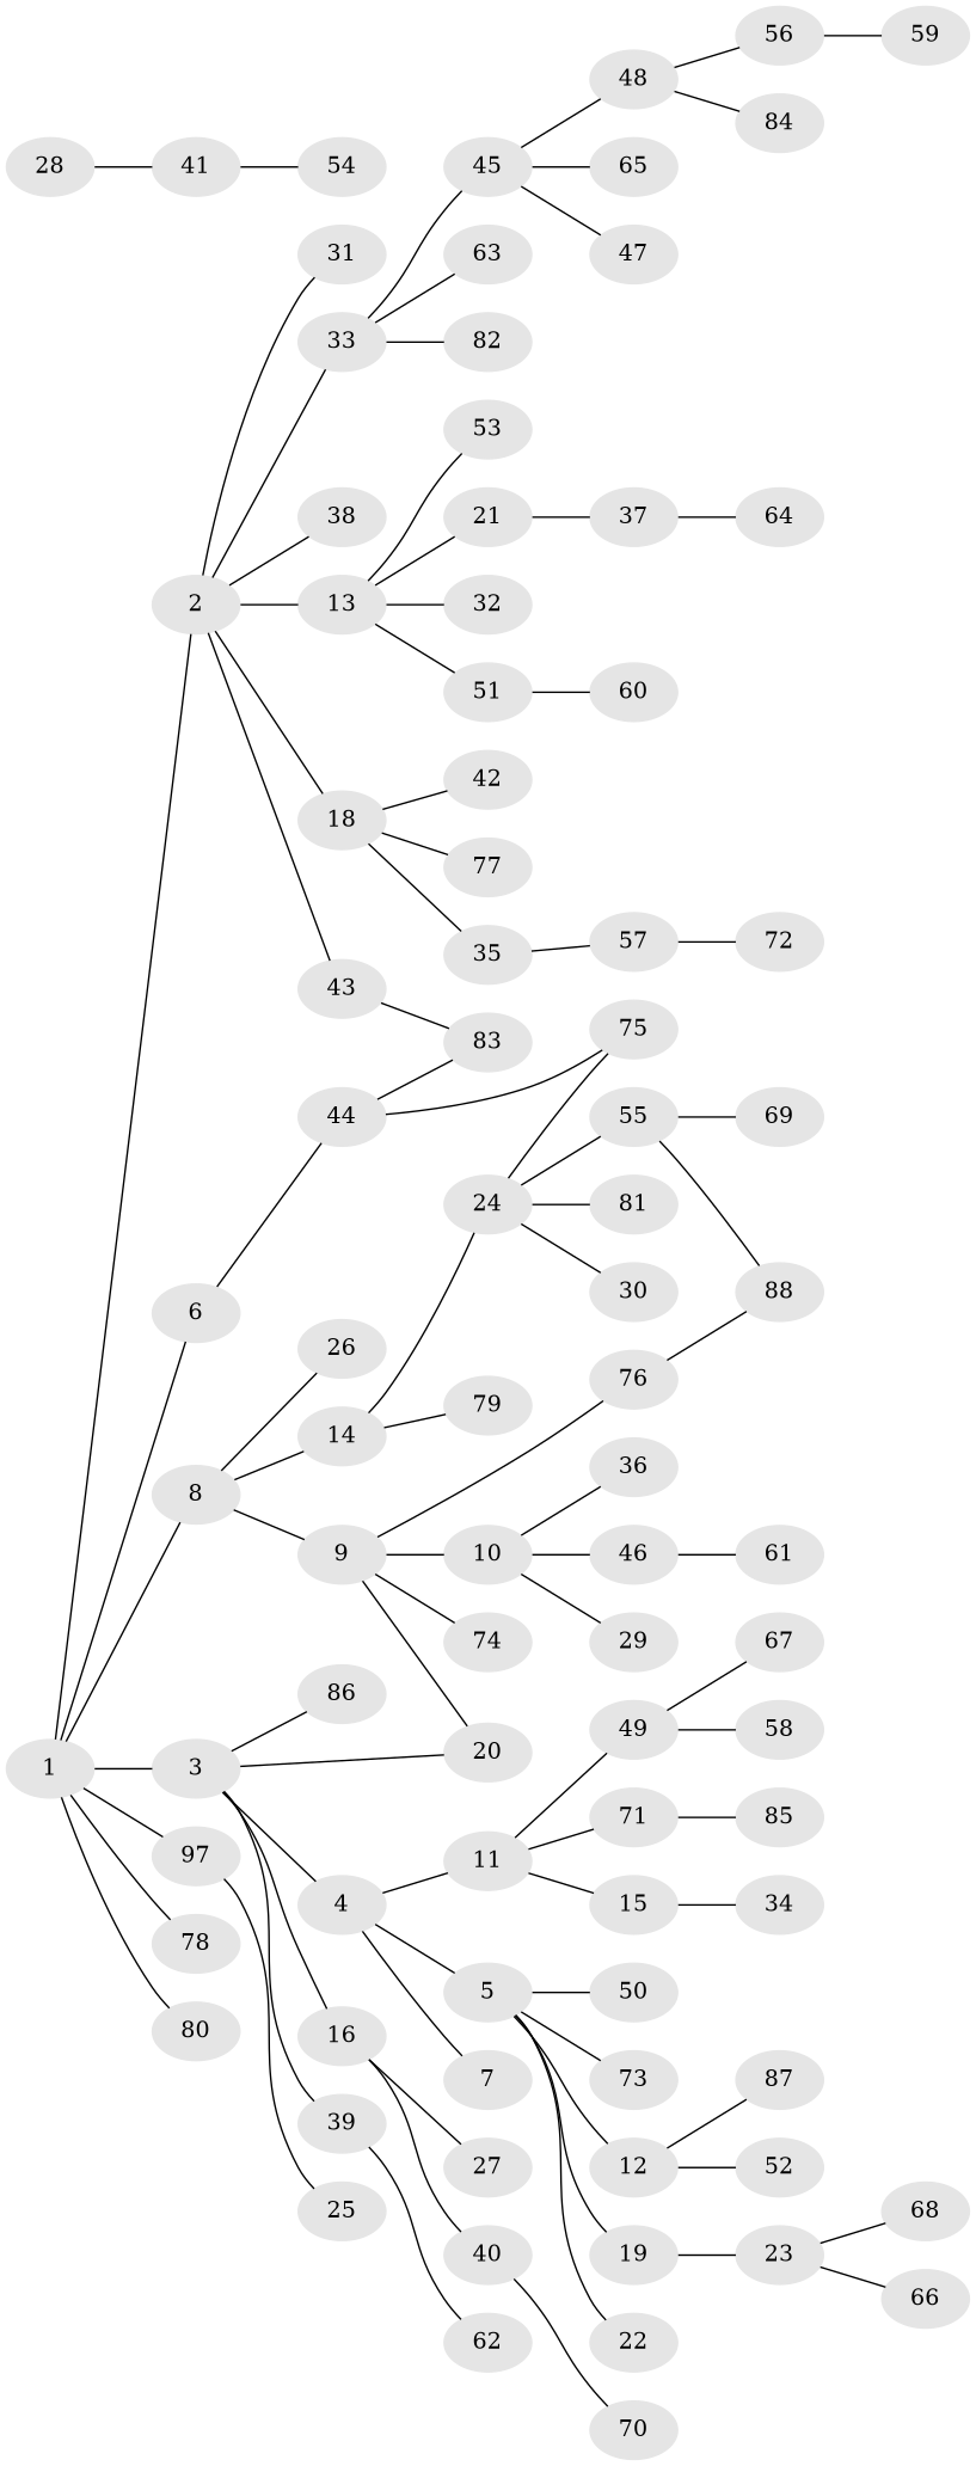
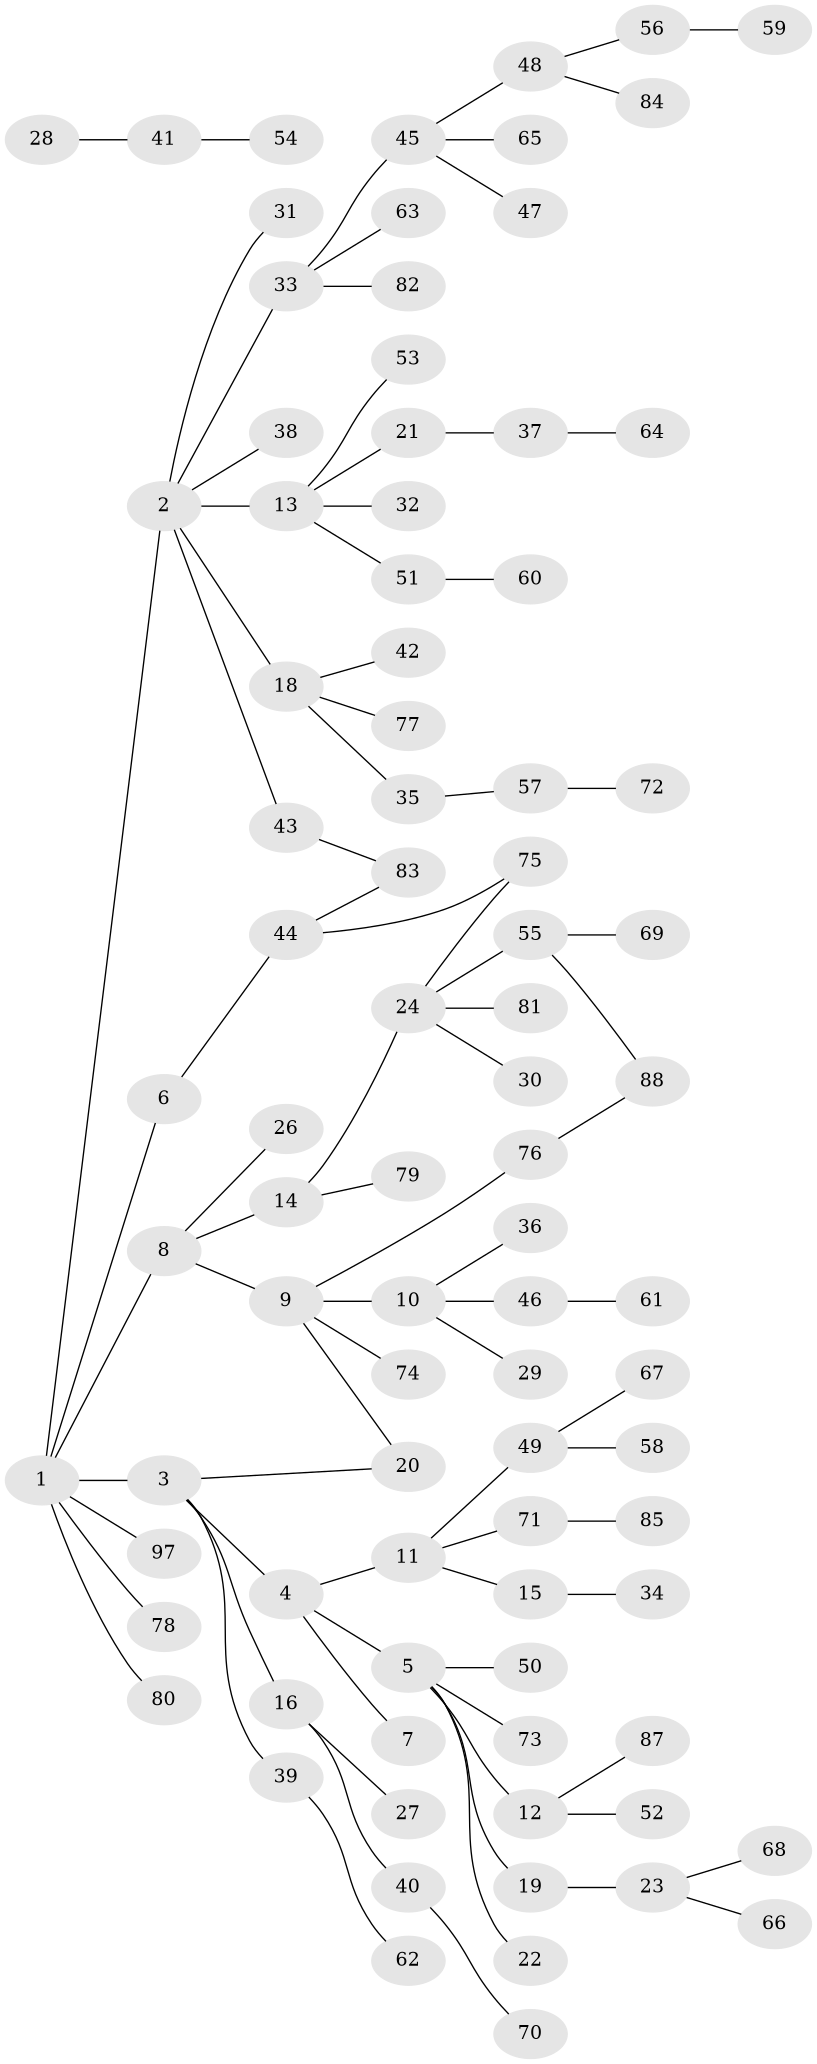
  graph {
    rankdir=LR
    node [color=gray90 style=filled]
    1
    2
    3
    6
    8
    n6 [label=97]
    78
    80
    13
    18
    31
    33
    38
    43
    4
    16
    20
    39
-   86
    44
    9
    14
    26
-   25
    21
    32
    51
    53
    35
    42
    77
    45
    63
    82
    83
    5
    7
    11
    27
    40
    62
    12
    19
    22
    50
    73
    15
    49
    71
    52
    87
    23
    75
    10
    74
    76
    24
    79
    28
    41
    29
    36
    46
    88
    61
    34
    58
    67
    85
    37
    60
    30
    55
    81
    70
    57
    66
    68
    64
    69
    54
    47
    48
    65
    72
    56
    84
    59
    1 -- 2
    1 -- 3
    1 -- 6
    1 -- 8
    1 -- n6
    1 -- 78
    1 -- 80
    2 -- 13
    2 -- 18
    2 -- 31
    2 -- 33
    2 -- 38
    2 -- 43
    3 -- 4
    3 -- 16
    3 -- 20
    3 -- 39
-   3 -- 86
    6 -- 44
    8 -- 9
    8 -- 14
    8 -- 26
-   n6 -- 25
    13 -- 21
    13 -- 32
    13 -- 51
    13 -- 53
    18 -- 35
    18 -- 42
    18 -- 77
    33 -- 45
    33 -- 63
    33 -- 82
    43 -- 83
    4 -- 5
    4 -- 7
    4 -- 11
    16 -- 27
    16 -- 40
    39 -- 62
    44 -- 83
    44 -- 75
    9 -- 20
    9 -- 10
    9 -- 74
    9 -- 76
    14 -- 24
    14 -- 79
    21 -- 37
    51 -- 60
    35 -- 57
    45 -- 47
    45 -- 48
    45 -- 65
    5 -- 12
    5 -- 19
    5 -- 22
    5 -- 50
    5 -- 73
    11 -- 15
    11 -- 49
    11 -- 71
    40 -- 70
    12 -- 52
    12 -- 87
    19 -- 23
    15 -- 34
    49 -- 58
    49 -- 67
    71 -- 85
    23 -- 66
    23 -- 68
    10 -- 29
    10 -- 36
    10 -- 46
    76 -- 88
    24 -- 75
    24 -- 30
    24 -- 55
    24 -- 81
    28 -- 41
    41 -- 54
    46 -- 61
    37 -- 64
    55 -- 88
    55 -- 69
    57 -- 72
    48 -- 56
    48 -- 84
    56 -- 59
  }
